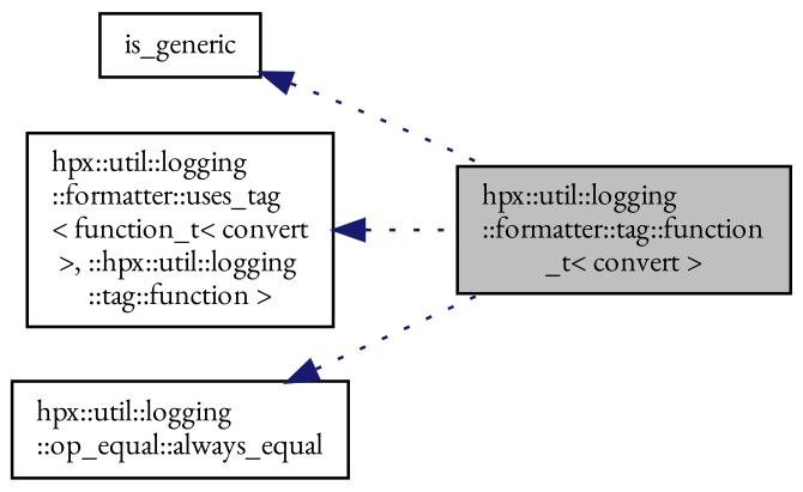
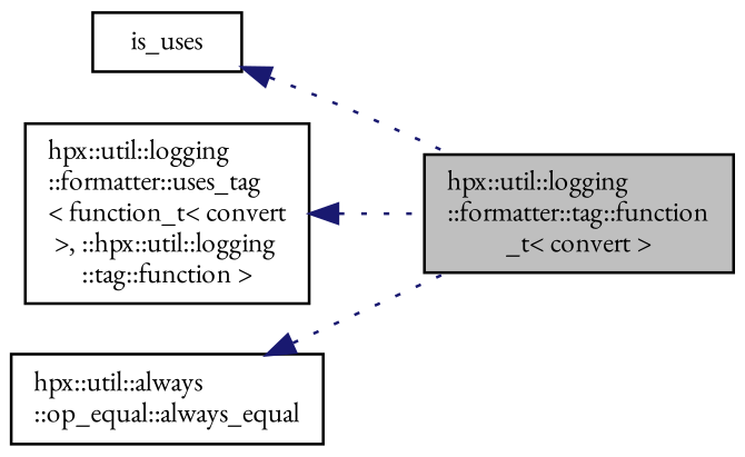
  digraph {
    fontname="EB Garamond"
    rankdir=LR
    node [color=black fillcolor=white fontname="EB Garamond" fontsize=10 shape=record style=filled]
    edge [color=midnightblue dir=back fontname="EB Garamond" fontsize=10 labelfontname=Helvetica labelfontsize=10 style=dotted]
    n1 [fillcolor=grey75 fontcolor=black height=0.2 label="hpx::util::logging\l::formatter::tag::function\l_t\< convert \>" width=0.4]
-   n2 [height=0.2 label=is_generic width=0.4]
+   n2 [height=0.2 label=is_uses width=0.4]
    n3 [height=0.2 label="hpx::util::logging\l::formatter::uses_tag\l\< function_t\< convert\l \>, ::hpx::util::logging\l::tag::function \>" width=0.4]
-   n4 [height=0.2 label="hpx::util::logging\l::op_equal::always_equal" width=0.4]
+   n4 [height=0.2 label="hpx::util::always\l::op_equal::always_equal" width=0.4]
    n2 -> n1
    n3 -> n1
    n4 -> n1
  }
